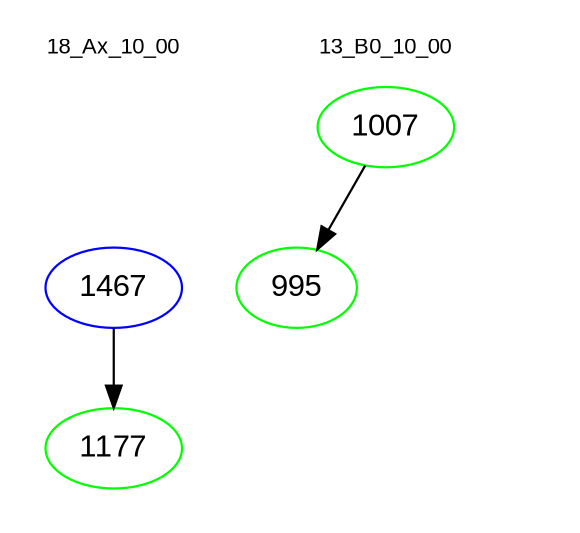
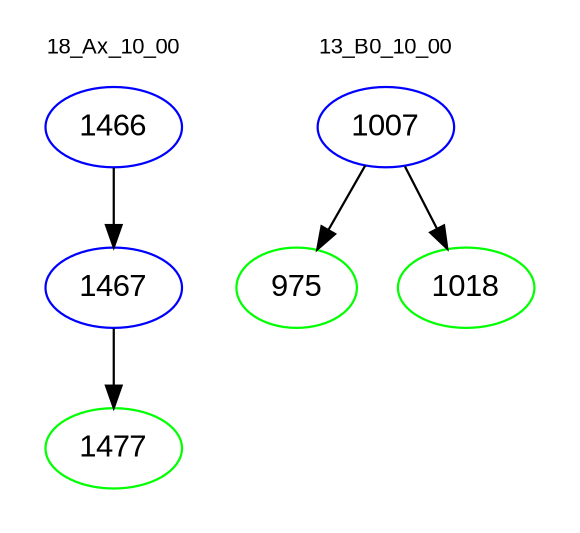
  digraph {
    fontname="Liberation Sans"
    node [color=blue fontname="Liberation Sans"]
    edge [color=black fontname="Liberation Sans"]
+   n1 [label=1466]
    n2 [label=1467]
-   n3 [color=green label=1177]
-   n4 [color=green label=1007]
-   n5 [color=green label=995]
+   n3 [color=green label=1477]
+   n4 [label=1007]
+   n5 [color=green label=975]
+   n6 [color=green label=1018]
    subgraph cluster_1 {
      color=white
      fontsize=10
      label="18_Ax_10_00"
+     n1
      n2
      n3
    }
    subgraph cluster_2 {
      color=white
      fontsize=10
      label="13_B0_10_00"
      n4
      n5
+     n6
    }
+   n1 -> n2
    n2 -> n3
    n4 -> n5
+   n4 -> n6
  }
